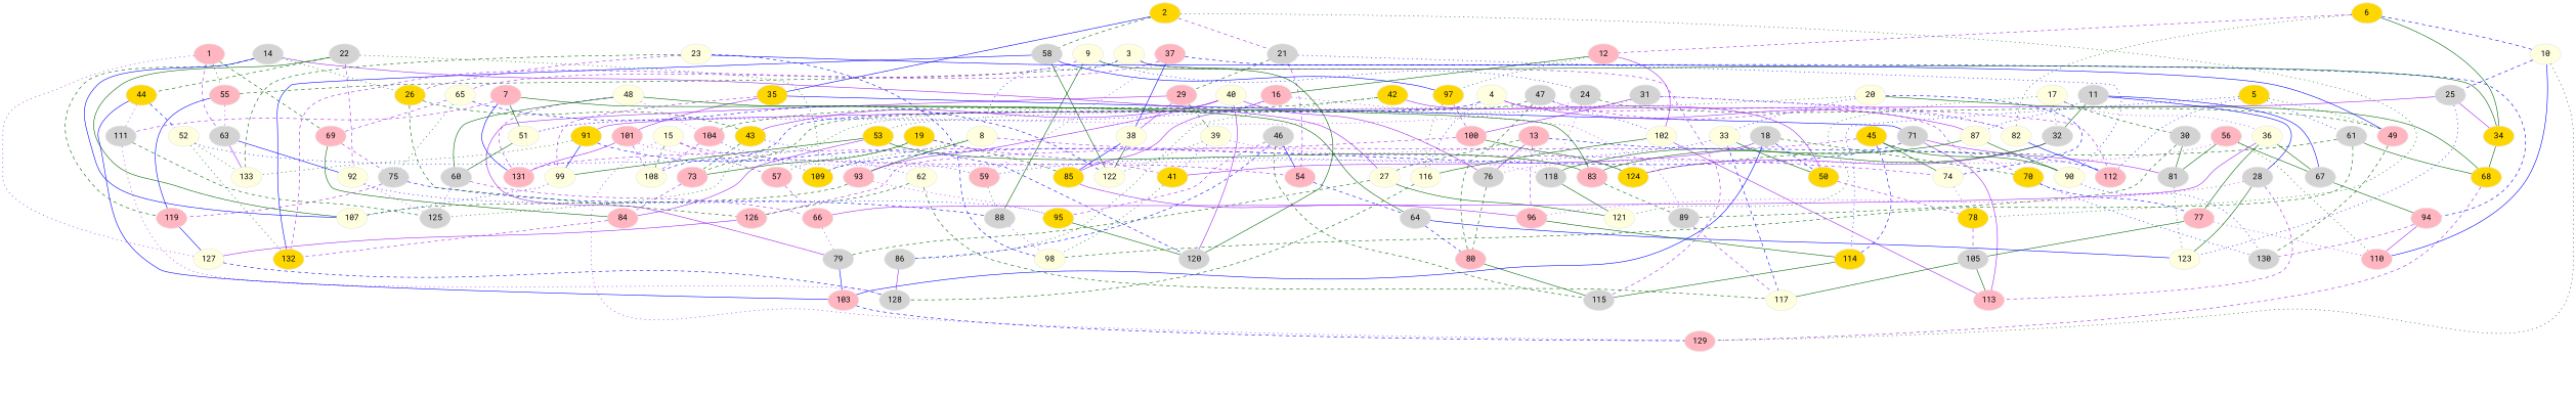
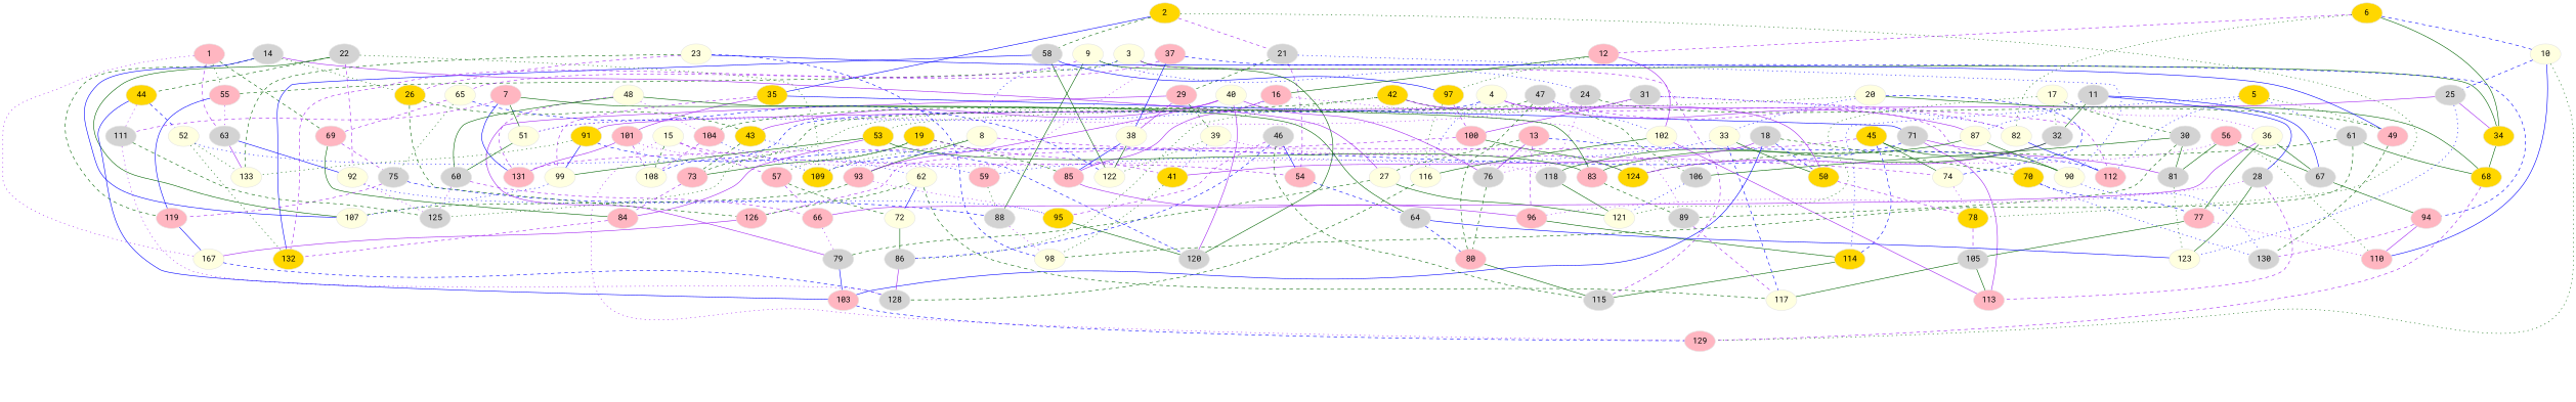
  graph {
    fontname="Roboto Mono"
    node [color=gray90 fillcolor=lightyellow fontname="Roboto Mono" style=filled]
    edge [color=darkgreen fontname="Roboto Mono" style=solid]
    1 [fillcolor=lightpink]
    55 [fillcolor=lightpink]
    63 [fillcolor=lightgrey]
    69 [fillcolor=lightpink]
-   127
+   127 [label=167]
    119 [fillcolor=lightpink]
    92
    133
    84 [fillcolor=lightpink]
    75 [fillcolor=lightgrey]
    128 [fillcolor=lightgrey]
    2 [fillcolor=gold]
    21 [fillcolor=lightgrey]
    35 [fillcolor=gold]
    58 [fillcolor=lightgrey]
    78 [fillcolor=gold]
    54 [fillcolor=lightpink]
    29 [fillcolor=lightpink]
    90
    71 [fillcolor=lightgrey]
    99
    101 [fillcolor=lightpink]
    132 [fillcolor=gold]
    97 [fillcolor=gold]
    122
    105 [fillcolor=lightgrey]
    3
    8
    34 [fillcolor=gold]
    115 [fillcolor=lightgrey]
    74
    93 [fillcolor=lightpink]
    109 [fillcolor=gold]
    68 [fillcolor=gold]
    70 [fillcolor=gold]
    4
    87
    108
    116
    77 [fillcolor=lightpink]
    130 [fillcolor=lightgrey]
    118 [fillcolor=lightgrey]
    5 [fillcolor=gold]
    49 [fillcolor=lightpink]
    61 [fillcolor=lightgrey]
    112 [fillcolor=lightpink]
    114 [fillcolor=gold]
    98
    124 [fillcolor=gold]
    6 [fillcolor=gold]
    10
    12 [fillcolor=lightpink]
    82
    25 [fillcolor=lightgrey]
    110 [fillcolor=lightpink]
    129 [fillcolor=lightpink]
    16 [fillcolor=lightpink]
    102
    7 [fillcolor=lightpink]
    51
    64 [fillcolor=lightgrey]
    111 [fillcolor=lightgrey]
    131 [fillcolor=lightpink]
    60 [fillcolor=lightgrey]
    123
    80 [fillcolor=lightpink]
    125 [fillcolor=lightgrey]
    107
    95 [fillcolor=gold]
    24 [fillcolor=lightgrey]
    9
    88 [fillcolor=lightgrey]
    120 [fillcolor=lightgrey]
    91 [fillcolor=gold]
    11 [fillcolor=lightgrey]
    28 [fillcolor=lightgrey]
    32 [fillcolor=lightgrey]
    67 [fillcolor=lightgrey]
    96 [fillcolor=lightpink]
    113 [fillcolor=lightpink]
    83 [fillcolor=lightpink]
    94 [fillcolor=lightpink]
-   85 [fillcolor=gold]
+   85 [fillcolor=lightpink]
    89 [fillcolor=lightgrey]
    100 [fillcolor=lightpink]
    13 [fillcolor=lightpink]
    27
    76 [fillcolor=lightgrey]
    121
    79 [fillcolor=lightgrey]
    14 [fillcolor=lightgrey]
    26 [fillcolor=gold]
    43 [fillcolor=gold]
    126 [fillcolor=lightpink]
    15
    57 [fillcolor=lightpink]
    66 [fillcolor=lightpink]
+   72
    117
    17
    30 [fillcolor=lightgrey]
    36
    81 [fillcolor=lightgrey]
+   106 [fillcolor=lightgrey]
    18 [fillcolor=lightgrey]
    41 [fillcolor=gold]
    50 [fillcolor=gold]
    103 [fillcolor=lightpink]
    19 [fillcolor=gold]
    73 [fillcolor=lightpink]
    20
    33
    53 [fillcolor=gold]
    59 [fillcolor=lightpink]
    38
    39
    22 [fillcolor=lightgrey]
    44 [fillcolor=gold]
    52
    23
    62
    31 [fillcolor=lightgrey]
    37 [fillcolor=lightpink]
    65
    40
    42 [fillcolor=gold]
    86 [fillcolor=lightgrey]
    104 [fillcolor=lightpink]
    45 [fillcolor=gold]
    46 [fillcolor=lightgrey]
    47 [fillcolor=lightgrey]
    48
    56 [fillcolor=lightpink]
    1 -- 55 [style=dotted]
    1 -- 63 [color=purple style=dashed]
    1 -- 69 [style=dashed]
    1 -- 127 [color=purple style=dotted]
    55 -- 63 [color=purple style=dotted]
    55 -- 119 [color=blue]
    63 -- 92 [color=blue]
    63 -- 133 [color=purple]
    69 -- 84
    69 -- 75 [color=purple style=dashed]
    127 -- 128 [color=blue style=dashed]
    119 -- 127 [color=blue]
    92 -- 125 [color=purple style=dotted]
    92 -- 95 [color=blue style=dotted]
    84 -- 132 [color=purple style=dashed]
    75 -- 119 [color=purple style=dashed]
    75 -- 88 [color=blue style=dashed]
    2 -- 21 [color=purple style=dashed]
    2 -- 35 [color=blue]
    2 -- 58 [style=dashed]
    2 -- 78 [style=dotted]
    21 -- 54 [color=purple style=dashed]
    21 -- 29 [style=dashed]
    21 -- 90 [color=blue style=dotted]
    35 -- 71 [color=blue]
    35 -- 99 [color=purple style=dashed]
    35 -- 101 [color=purple]
    58 -- 132 [color=blue]
    58 -- 97 [color=blue]
    58 -- 122
    78 -- 105 [color=purple style=dashed]
    54 -- 64 [color=blue style=dashed]
    29 -- 79 [color=purple]
    29 -- 38 [color=purple]
    29 -- 39 [style=dashed]
    90 -- 130 [color=blue style=dotted]
    71 -- 109 [color=blue style=dashed]
    71 -- 113 [color=purple]
    71 -- 81 [color=purple]
    99 -- 107 [color=blue style=dotted]
    101 -- 108 [color=purple style=dashed]
    101 -- 118 [color=purple style=dotted]
    101 -- 131 [color=purple]
    97 -- 116 [style=dotted]
    97 -- 100 [color=purple style=dashed]
    105 -- 113
    105 -- 117
    3 -- 55 [style=dashed]
    3 -- 8 [color=blue style=dotted]
    3 -- 34
    3 -- 115 [color=purple style=dashed]
    8 -- 74 [color=purple style=dashed]
    8 -- 93
    8 -- 109 [style=dotted]
    34 -- 68
    74 -- 78 [color=purple style=dotted]
    93 -- 107 [style=dashed]
    93 -- 95 [color=purple style=dotted]
    68 -- 129 [color=purple style=dashed]
    70 -- 77 [color=blue style=dashed]
    70 -- 130 [color=blue style=dotted]
    4 -- 70 [color=purple style=dashed]
    4 -- 87 [color=purple]
    4 -- 108 [color=blue style=dashed]
    4 -- 116 [color=blue style=dotted]
    87 -- 90
    87 -- 118
    116 -- 128 [style=dashed]
    77 -- 105
    77 -- 110 [color=purple style=dotted]
    118 -- 121
    5 -- 49 [style=dotted]
    5 -- 61 [color=blue style=dotted]
    5 -- 112 [color=blue style=dotted]
    5 -- 114 [color=blue style=dotted]
    49 -- 130 [style=dashed]
    61 -- 68
    61 -- 98 [style=dashed]
    61 -- 124 [style=dashed]
    114 -- 115
    6 -- 34
    6 -- 10 [color=blue style=dashed]
    6 -- 12 [color=purple style=dashed]
    6 -- 82 [style=dotted]
    10 -- 25 [color=blue style=dashed]
    10 -- 110 [color=blue]
    10 -- 129 [style=dotted]
    12 -- 97 [style=dotted]
    12 -- 16
    12 -- 102 [color=purple]
    82 -- 112 [color=blue]
    25 -- 34 [color=purple]
    25 -- 123 [color=blue style=dotted]
    25 -- 91 [color=purple]
    16 -- 51 [color=blue style=dotted]
    16 -- 85 [color=purple]
    16 -- 89 [color=purple style=dotted]
    102 -- 116
    102 -- 113 [color=purple]
    7 -- 51
    7 -- 64
    7 -- 111 [color=purple style=dashed]
    7 -- 131 [color=blue]
    51 -- 60
    64 -- 123 [color=blue]
    64 -- 80 [color=blue style=dashed]
    111 -- 128 [color=purple style=dotted]
    111 -- 125 [style=dashed]
    60 -- 125 [color=purple style=dotted]
    60 -- 66 [color=purple style=dashed]
    80 -- 115
    95 -- 120
    24 -- 118 [color=purple style=dotted]
    24 -- 49 [style=dashed]
    24 -- 51 [color=purple style=dotted]
    9 -- 132 [color=purple style=dashed]
    9 -- 24 [color=blue style=dotted]
    9 -- 88
    9 -- 120
    88 -- 98 [color=purple style=dotted]
    91 -- 133 [style=dotted]
    91 -- 99 [color=blue]
    91 -- 120 [color=blue style=dashed]
    11 -- 87 [color=blue style=dotted]
    11 -- 28 [color=blue]
    11 -- 32
    11 -- 67 [color=blue]
    28 -- 123
    28 -- 96 [color=purple style=dotted]
    28 -- 113 [color=purple style=dashed]
    32 -- 124 [color=purple]
    32 -- 83
    67 -- 94
    96 -- 114
    83 -- 89 [style=dashed]
    94 -- 130 [color=purple style=dashed]
    94 -- 110 [color=purple]
    85 -- 96 [color=purple]
    89 -- 117 [color=purple style=dashed]
    100 -- 124
    100 -- 126 [color=purple style=dashed]
    13 -- 112 [color=blue style=dashed]
    13 -- 96 [color=purple style=dashed]
    13 -- 27 [style=dashed]
    13 -- 76 [color=purple]
    27 -- 121
    27 -- 79 [style=dashed]
    76 -- 80 [style=dashed]
    79 -- 103 [color=blue]
    14 -- 119 [style=dashed]
    14 -- 107 [color=blue]
    14 -- 27 [color=purple]
    14 -- 26 [style=dotted]
    26 -- 43 [style=dashed]
    26 -- 126 [style=dashed]
    43 -- 73 [style=dashed]
    43 -- 62 [color=blue style=dotted]
    126 -- 127 [color=purple]
    15 -- 54 [color=purple style=dashed]
    15 -- 108 [style=dashed]
    15 -- 129 [color=purple style=dotted]
    15 -- 57 [color=purple style=dashed]
    57 -- 66 [color=purple style=dashed]
+   57 -- 72 [style=dashed]
    66 -- 79 [color=purple style=dotted]
+   72 -- 86
    17 -- 32 [style=dotted]
    17 -- 121 [style=dotted]
    17 -- 30 [style=dashed]
    17 -- 36 [color=purple style=dotted]
    30 -- 89 [style=dashed]
    30 -- 81
+   30 -- 106
    36 -- 77
    36 -- 67
    36 -- 66 [color=purple]
    81 -- 123 [style=dotted]
+   106 -- 121 [color=blue style=dotted]
    18 -- 70 [style=dashed]
    18 -- 41 [color=purple]
    18 -- 50 [color=blue style=dashed]
    18 -- 103 [color=blue]
    41 -- 98 [style=dotted]
    50 -- 78 [color=purple style=dashed]
    103 -- 129 [color=blue style=dashed]
    19 -- 85 [style=dashed]
    19 -- 57 [style=dotted]
    19 -- 41 [color=purple style=dashed]
    19 -- 73
    73 -- 84 [color=purple style=dashed]
    20 -- 74 [color=blue style=dashed]
    20 -- 68
    20 -- 33 [color=blue style=dotted]
    20 -- 53 [style=dotted]
    33 -- 117 [color=blue style=dashed]
    33 -- 50
    33 -- 59 [color=blue style=dotted]
    53 -- 84 [color=purple]
    53 -- 99
    53 -- 83
    59 -- 88 [style=dotted]
    38 -- 122
    38 -- 85 [color=blue]
    39 -- 122 [style=dotted]
    39 -- 124 [color=purple style=dotted]
    39 -- 41 [color=blue style=dotted]
    22 -- 92 [color=purple style=dashed]
    22 -- 109 [style=dotted]
    22 -- 107
    22 -- 44 [style=dashed]
    44 -- 111 [color=purple style=dotted]
    44 -- 103 [color=blue]
    44 -- 52 [color=blue style=dashed]
    52 -- 133 [style=dotted]
    52 -- 132 [style=dotted]
    52 -- 59 [color=blue style=dotted]
    23 -- 133 [style=dashed]
    23 -- 49 [color=blue]
    23 -- 98 [color=blue style=dashed]
    23 -- 26 [color=purple style=dashed]
    62 -- 126 [style=dashed]
+   62 -- 72 [color=blue]
    62 -- 117 [style=dashed]
    31 -- 112 [color=purple style=dashed]
    31 -- 82 [color=blue style=dotted]
    31 -- 125 [style=dotted]
    31 -- 100 [color=purple]
    37 -- 94 [color=blue style=dashed]
    37 -- 59 [color=purple style=dotted]
    37 -- 38 [color=blue]
    37 -- 65 [color=purple style=dashed]
    65 -- 69 [color=purple style=dashed]
    65 -- 75 [style=dotted]
    65 -- 122 [color=blue style=dashed]
    40 -- 93 [color=purple]
    40 -- 120 [color=purple]
    40 -- 76 [color=purple]
    40 -- 43 [color=purple]
+   42 -- 106 [style=dashed]
    42 -- 50 [color=purple]
    42 -- 86 [style=dotted]
    42 -- 104 [style=dashed]
    86 -- 128 [color=purple]
    104 -- 109 [color=blue style=dotted]
    104 -- 108 [color=purple style=dashed]
    45 -- 90
    45 -- 74
    45 -- 114 [color=blue style=dashed]
    45 -- 131 [color=purple style=dashed]
    46 -- 54 [color=blue]
    46 -- 115 [style=dashed]
    46 -- 95 [color=purple style=dashed]
    46 -- 86 [color=blue style=dashed]
    47 -- 82 [color=purple style=dashed]
    47 -- 102 [color=blue style=dotted]
    47 -- 80 [style=dashed]
    47 -- 73 [style=dashed]
    48 -- 131 [color=purple style=dashed]
    48 -- 60
    48 -- 83
    48 -- 104 [color=purple style=dotted]
    56 -- 110 [style=dotted]
    56 -- 67
    56 -- 76 [color=purple style=dotted]
    56 -- 81
  }
